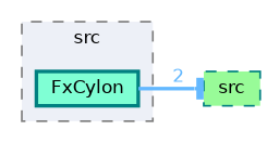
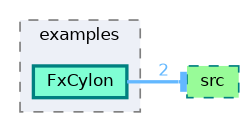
  digraph {
    compound=true
    rankdir=LR
    node [color=teal fontname=Helvetica fontsize=10 shape=box]
    n1 [fillcolor=aquamarine height=0.2 label=FxCylon style="filled,bold" width=0.4]
    n2 [fillcolor=palegreen height=0.2 label=src style="filled,dashed" width=0.4]
    subgraph cluster_1 {
      bgcolor="#edf0f7"
      fontname=Helvetica
      fontsize=10
-     label=src
+     label=examples
      pencolor=grey50
      style="filled,dashed"
      n1
    }
    n1 -> n2 [color=steelblue1 fontcolor=steelblue1 fontname=Helvetica fontsize=10 headlabel=2 labeldistance=1.5 labelfontname=Helvetica labelfontsize=10 style=bold arrowhead=tee]
  }
